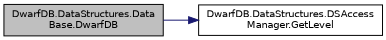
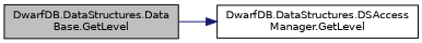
  digraph {
    rankdir=LR
    node [color=black fontname=Helvetica fontsize=10 shape=record style=filled]
-   n1 [fillcolor=grey75 fontcolor=black height=0.2 label="DwarfDB.DataStructures.Data\lBase.DwarfDB" width=0.4]
+   n1 [fillcolor=grey75 fontcolor=black height=0.2 label="DwarfDB.DataStructures.Data\lBase.GetLevel" width=0.4]
    n2 [fillcolor=white height=0.2 label="DwarfDB.DataStructures.DSAccess\lManager.GetLevel" width=0.4]
    n1 -> n2 [color=midnightblue fontname=Helvetica fontsize=10 labelfontname=Helvetica labelfontsize=10 style=solid]
  }
